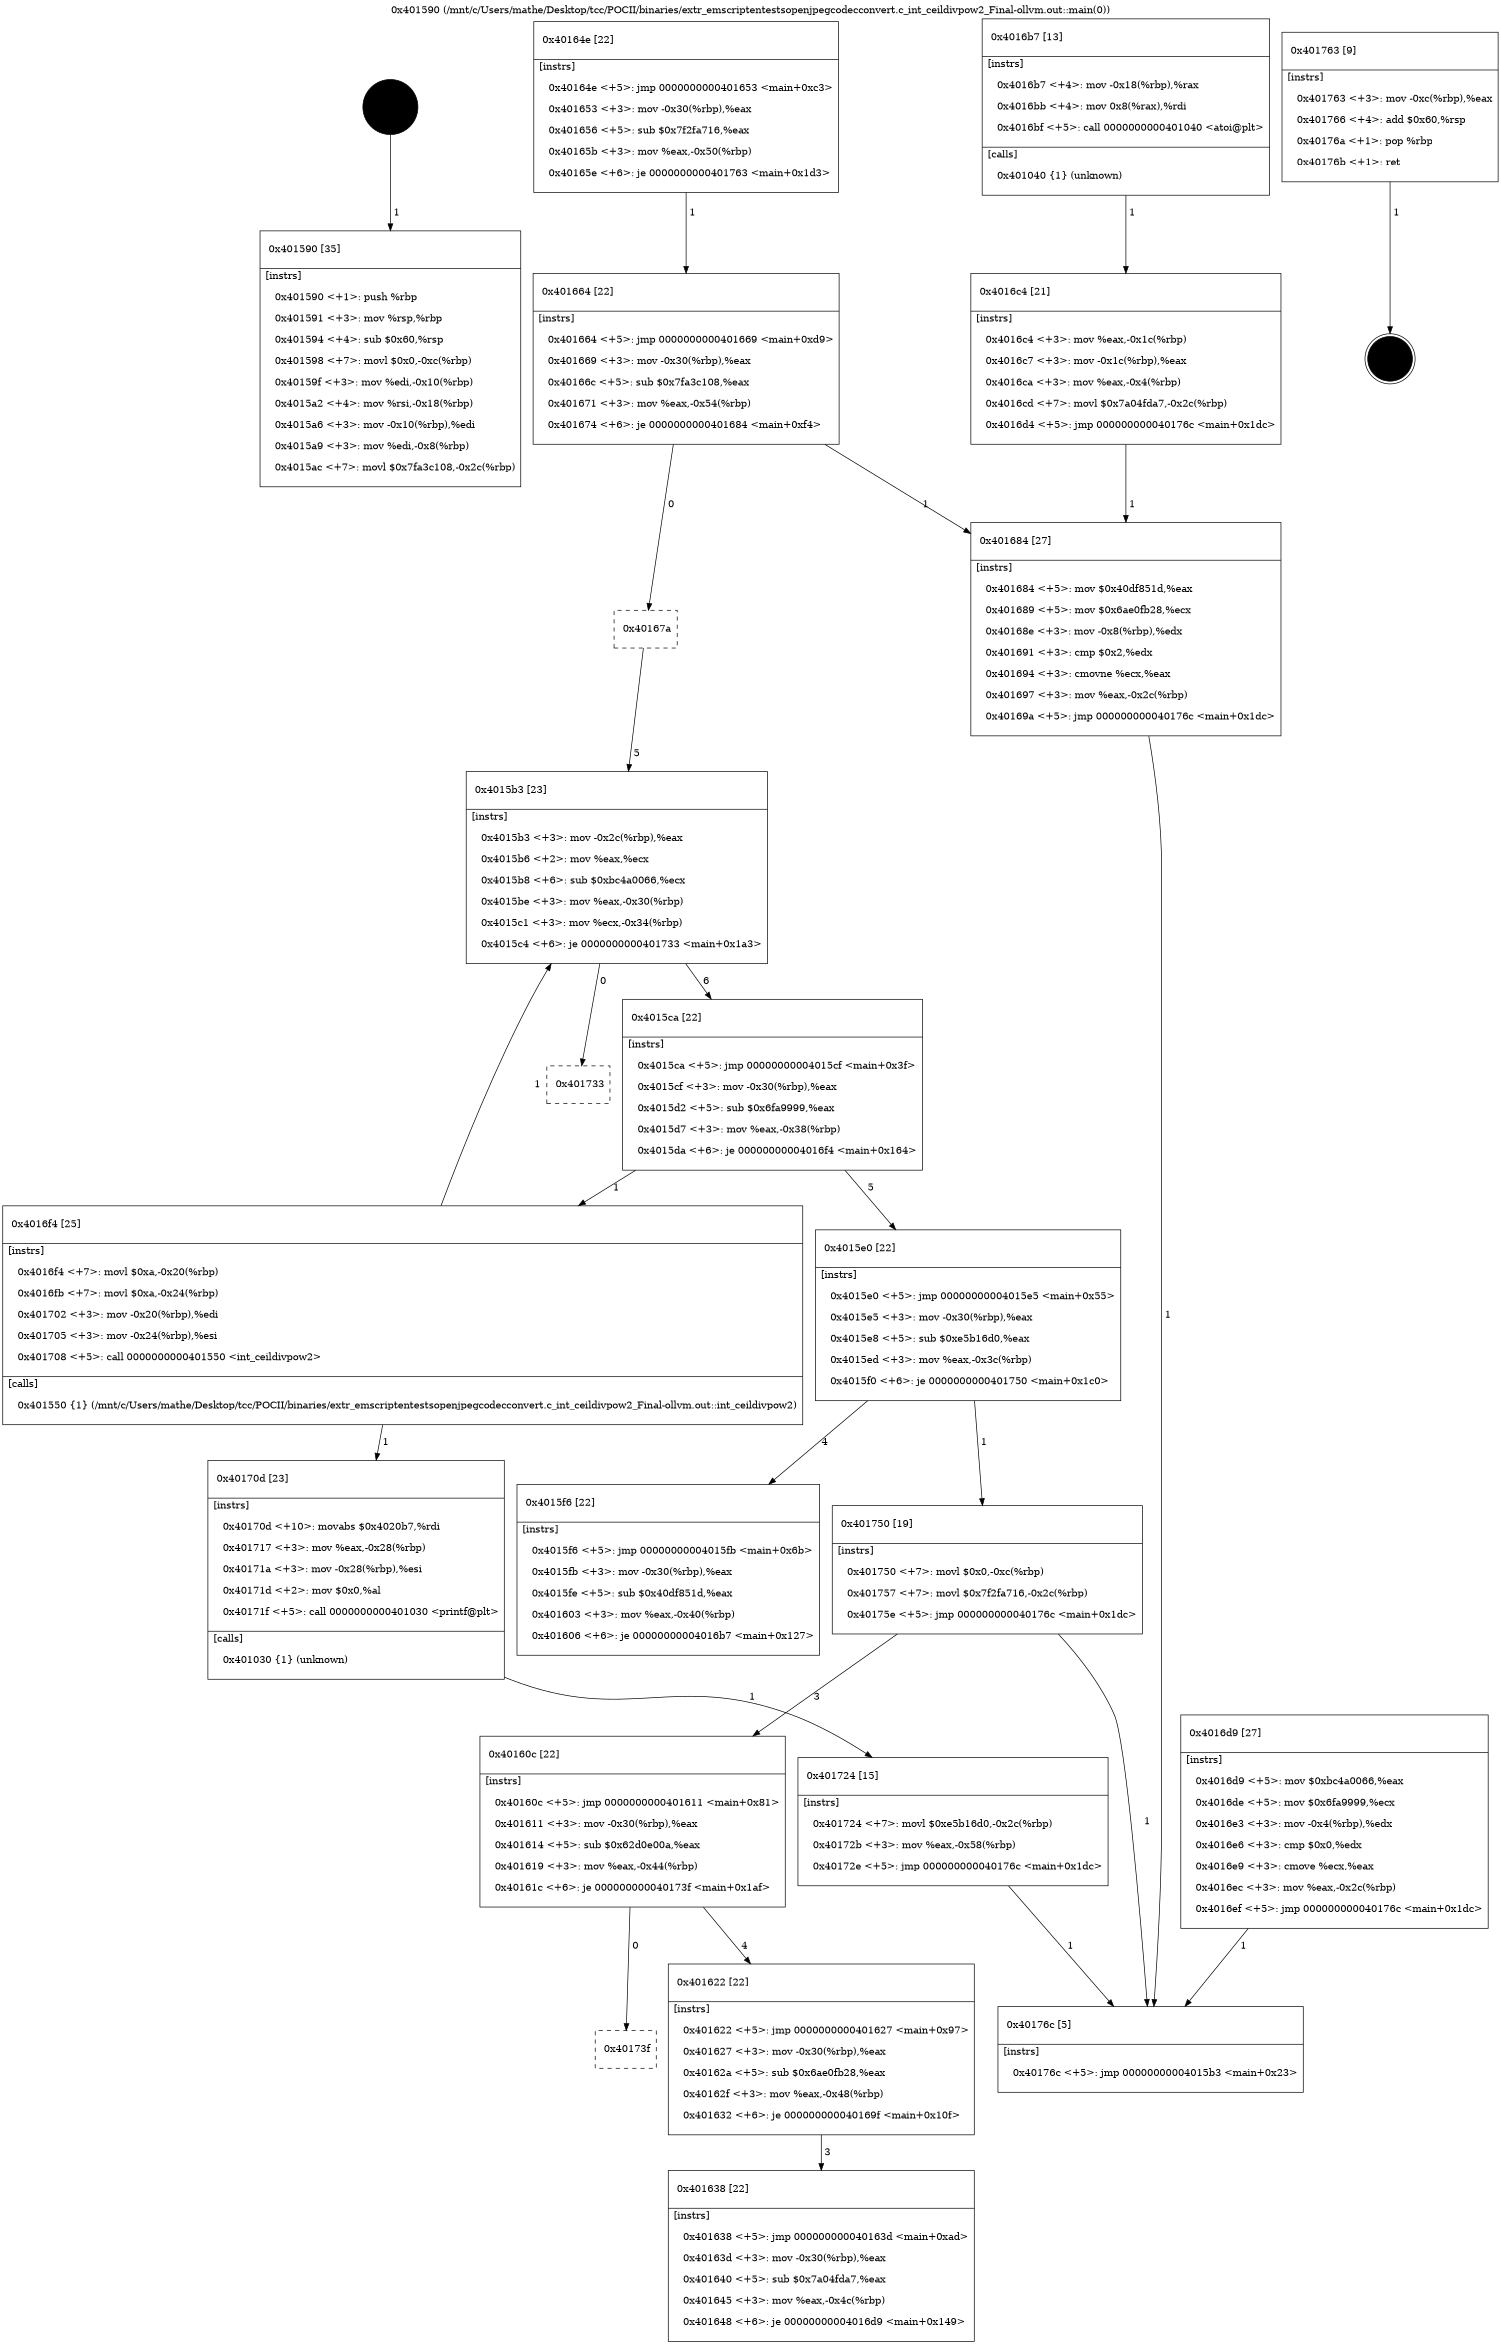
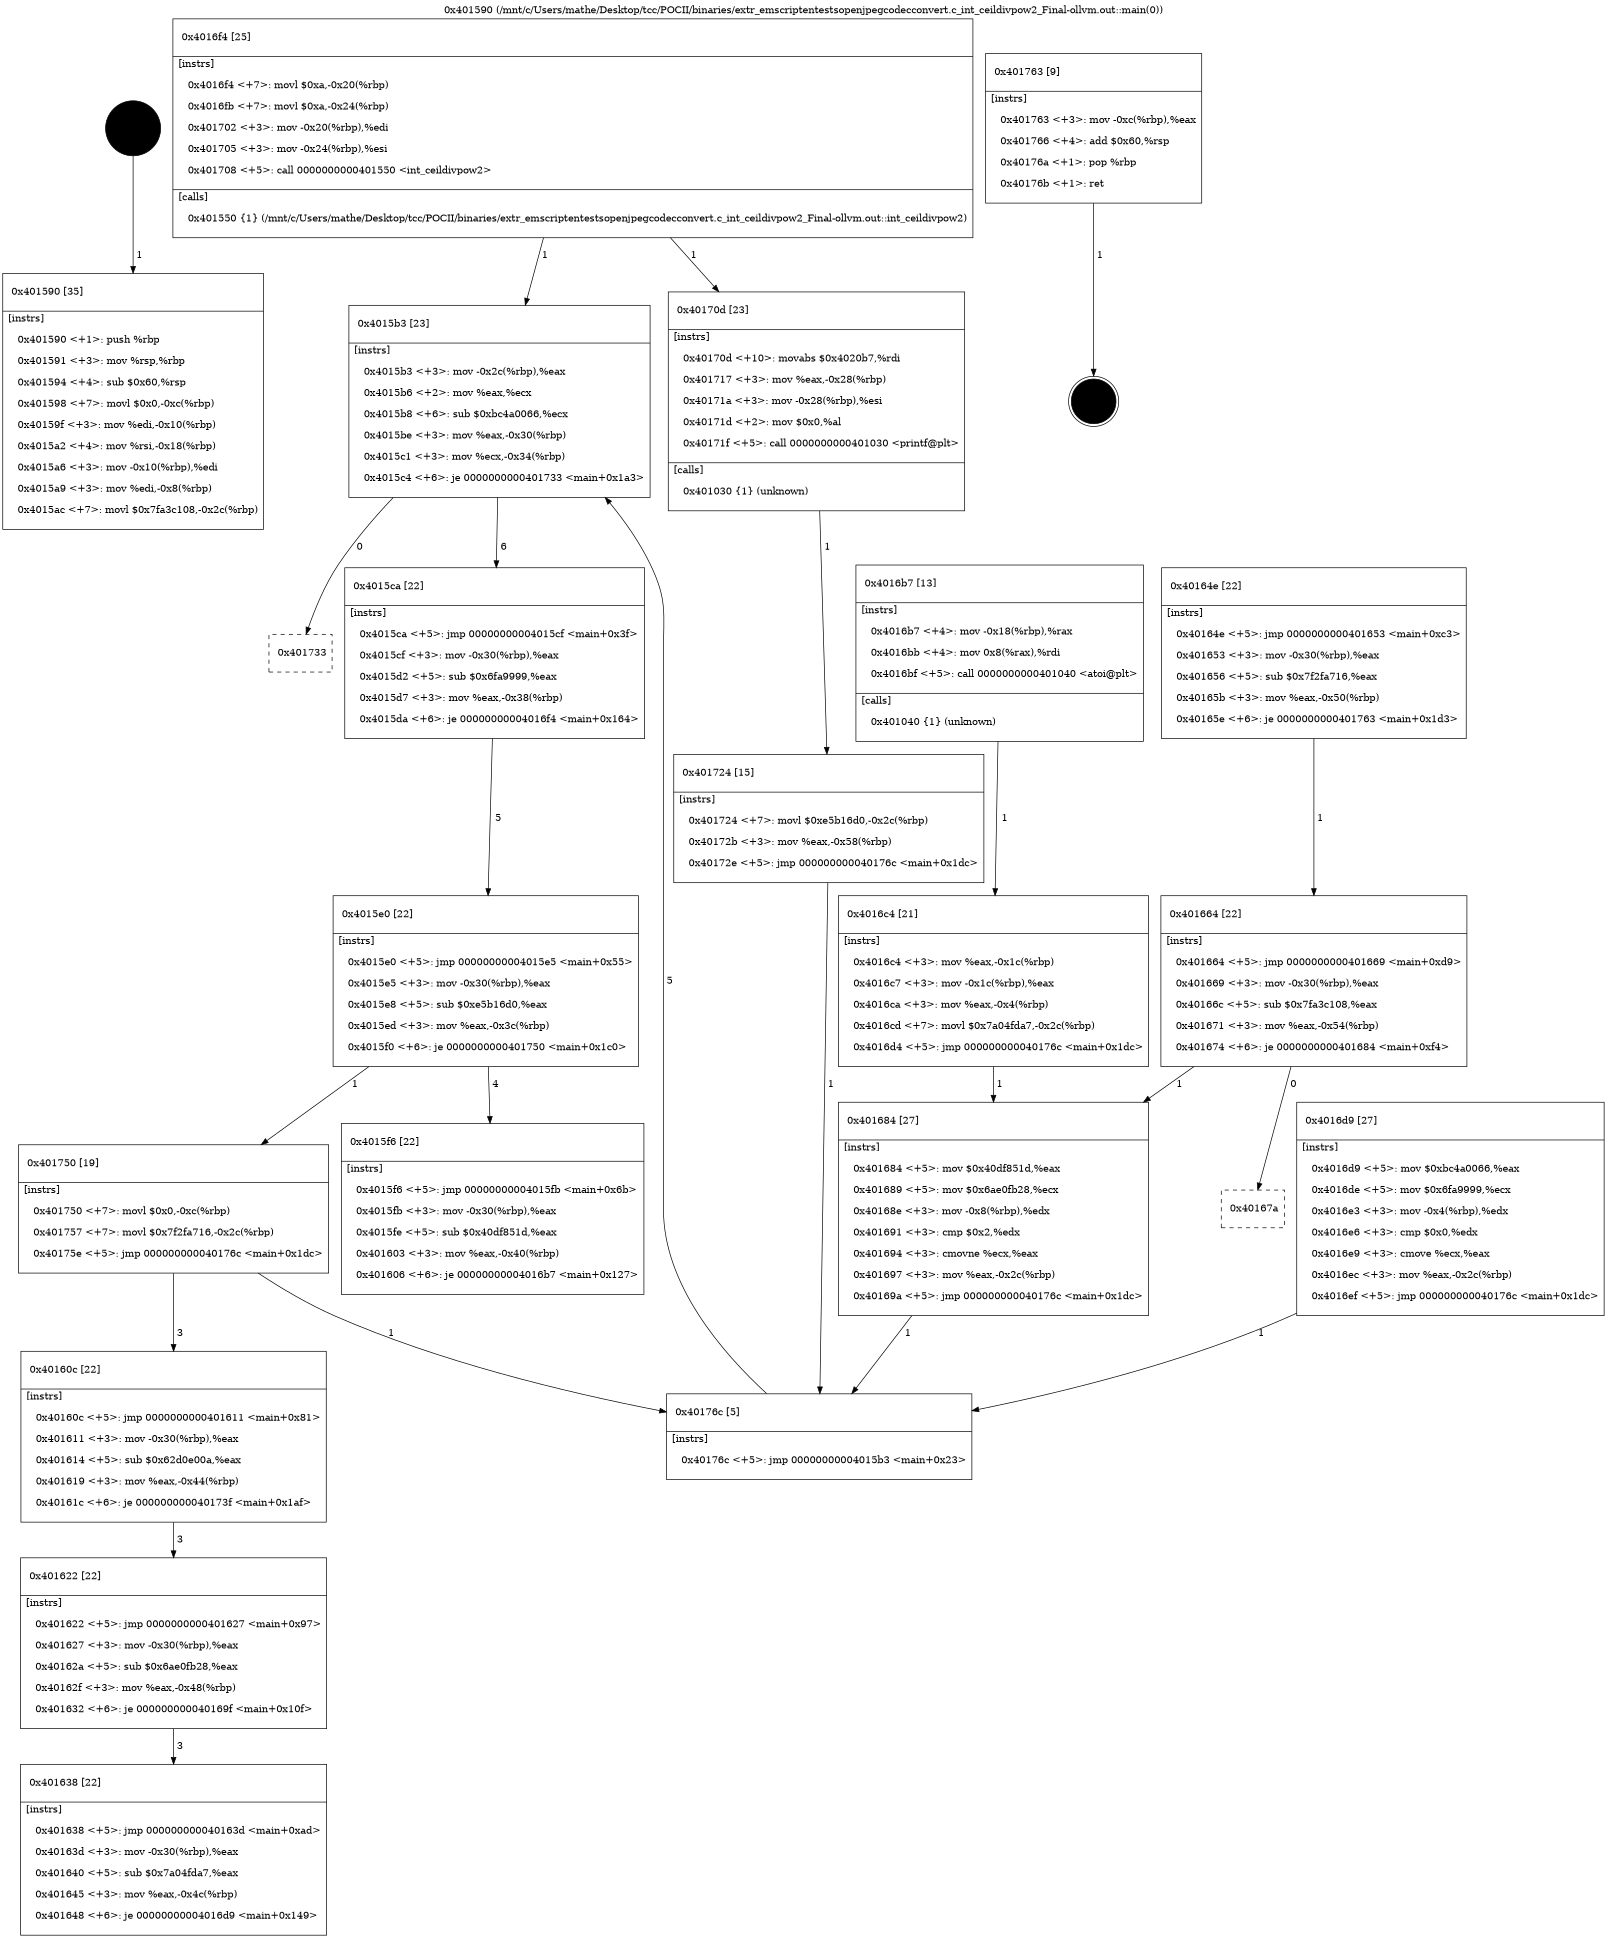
  digraph {
    label="0x401590 (/mnt/c/Users/mathe/Desktop/tcc/POCII/binaries/extr_emscriptentestsopenjpegcodecconvert.c_int_ceildivpow2_Final-ollvm.out::main(0))"
    labelloc=t
    node [shape=record]
    Entry [fillcolor=black height=0.3 shape=circle style=filled width=0.3]
    n2 [label="{\n     0x401590 [35]\l\n     | [instrs]\l\n     &nbsp;&nbsp;0x401590 \<+1\>: push %rbp\l\n     &nbsp;&nbsp;0x401591 \<+3\>: mov %rsp,%rbp\l\n     &nbsp;&nbsp;0x401594 \<+4\>: sub $0x60,%rsp\l\n     &nbsp;&nbsp;0x401598 \<+7\>: movl $0x0,-0xc(%rbp)\l\n     &nbsp;&nbsp;0x40159f \<+3\>: mov %edi,-0x10(%rbp)\l\n     &nbsp;&nbsp;0x4015a2 \<+4\>: mov %rsi,-0x18(%rbp)\l\n     &nbsp;&nbsp;0x4015a6 \<+3\>: mov -0x10(%rbp),%edi\l\n     &nbsp;&nbsp;0x4015a9 \<+3\>: mov %edi,-0x8(%rbp)\l\n     &nbsp;&nbsp;0x4015ac \<+7\>: movl $0x7fa3c108,-0x2c(%rbp)\l\n  }"]
    n3 [label="{\n     0x4015b3 [23]\l\n     | [instrs]\l\n     &nbsp;&nbsp;0x4015b3 \<+3\>: mov -0x2c(%rbp),%eax\l\n     &nbsp;&nbsp;0x4015b6 \<+2\>: mov %eax,%ecx\l\n     &nbsp;&nbsp;0x4015b8 \<+6\>: sub $0xbc4a0066,%ecx\l\n     &nbsp;&nbsp;0x4015be \<+3\>: mov %eax,-0x30(%rbp)\l\n     &nbsp;&nbsp;0x4015c1 \<+3\>: mov %ecx,-0x34(%rbp)\l\n     &nbsp;&nbsp;0x4015c4 \<+6\>: je 0000000000401733 \<main+0x1a3\>\l\n  }"]
    n4 [label="{\n     0x401733\l\n  }" style=dashed]
    n5 [label="{\n     0x4015ca [22]\l\n     | [instrs]\l\n     &nbsp;&nbsp;0x4015ca \<+5\>: jmp 00000000004015cf \<main+0x3f\>\l\n     &nbsp;&nbsp;0x4015cf \<+3\>: mov -0x30(%rbp),%eax\l\n     &nbsp;&nbsp;0x4015d2 \<+5\>: sub $0x6fa9999,%eax\l\n     &nbsp;&nbsp;0x4015d7 \<+3\>: mov %eax,-0x38(%rbp)\l\n     &nbsp;&nbsp;0x4015da \<+6\>: je 00000000004016f4 \<main+0x164\>\l\n  }"]
    n6 [label="{\n     0x4016f4 [25]\l\n     | [instrs]\l\n     &nbsp;&nbsp;0x4016f4 \<+7\>: movl $0xa,-0x20(%rbp)\l\n     &nbsp;&nbsp;0x4016fb \<+7\>: movl $0xa,-0x24(%rbp)\l\n     &nbsp;&nbsp;0x401702 \<+3\>: mov -0x20(%rbp),%edi\l\n     &nbsp;&nbsp;0x401705 \<+3\>: mov -0x24(%rbp),%esi\l\n     &nbsp;&nbsp;0x401708 \<+5\>: call 0000000000401550 \<int_ceildivpow2\>\l\n     | [calls]\l\n     &nbsp;&nbsp;0x401550 \{1\} (/mnt/c/Users/mathe/Desktop/tcc/POCII/binaries/extr_emscriptentestsopenjpegcodecconvert.c_int_ceildivpow2_Final-ollvm.out::int_ceildivpow2)\l\n  }"]
    n7 [label="{\n     0x4015e0 [22]\l\n     | [instrs]\l\n     &nbsp;&nbsp;0x4015e0 \<+5\>: jmp 00000000004015e5 \<main+0x55\>\l\n     &nbsp;&nbsp;0x4015e5 \<+3\>: mov -0x30(%rbp),%eax\l\n     &nbsp;&nbsp;0x4015e8 \<+5\>: sub $0xe5b16d0,%eax\l\n     &nbsp;&nbsp;0x4015ed \<+3\>: mov %eax,-0x3c(%rbp)\l\n     &nbsp;&nbsp;0x4015f0 \<+6\>: je 0000000000401750 \<main+0x1c0\>\l\n  }"]
    n8 [label="{\n     0x40170d [23]\l\n     | [instrs]\l\n     &nbsp;&nbsp;0x40170d \<+10\>: movabs $0x4020b7,%rdi\l\n     &nbsp;&nbsp;0x401717 \<+3\>: mov %eax,-0x28(%rbp)\l\n     &nbsp;&nbsp;0x40171a \<+3\>: mov -0x28(%rbp),%esi\l\n     &nbsp;&nbsp;0x40171d \<+2\>: mov $0x0,%al\l\n     &nbsp;&nbsp;0x40171f \<+5\>: call 0000000000401030 \<printf@plt\>\l\n     | [calls]\l\n     &nbsp;&nbsp;0x401030 \{1\} (unknown)\l\n  }"]
    n9 [label="{\n     0x401750 [19]\l\n     | [instrs]\l\n     &nbsp;&nbsp;0x401750 \<+7\>: movl $0x0,-0xc(%rbp)\l\n     &nbsp;&nbsp;0x401757 \<+7\>: movl $0x7f2fa716,-0x2c(%rbp)\l\n     &nbsp;&nbsp;0x40175e \<+5\>: jmp 000000000040176c \<main+0x1dc\>\l\n  }"]
    n10 [label="{\n     0x4015f6 [22]\l\n     | [instrs]\l\n     &nbsp;&nbsp;0x4015f6 \<+5\>: jmp 00000000004015fb \<main+0x6b\>\l\n     &nbsp;&nbsp;0x4015fb \<+3\>: mov -0x30(%rbp),%eax\l\n     &nbsp;&nbsp;0x4015fe \<+5\>: sub $0x40df851d,%eax\l\n     &nbsp;&nbsp;0x401603 \<+3\>: mov %eax,-0x40(%rbp)\l\n     &nbsp;&nbsp;0x401606 \<+6\>: je 00000000004016b7 \<main+0x127\>\l\n  }"]
    Exit [fillcolor=black height=0.3 peripheries=2 shape=circle style=filled width=0.3]
    n12 [label="{\n     0x401724 [15]\l\n     | [instrs]\l\n     &nbsp;&nbsp;0x401724 \<+7\>: movl $0xe5b16d0,-0x2c(%rbp)\l\n     &nbsp;&nbsp;0x40172b \<+3\>: mov %eax,-0x58(%rbp)\l\n     &nbsp;&nbsp;0x40172e \<+5\>: jmp 000000000040176c \<main+0x1dc\>\l\n  }"]
    n13 [label="{\n     0x40176c [5]\l\n     | [instrs]\l\n     &nbsp;&nbsp;0x40176c \<+5\>: jmp 00000000004015b3 \<main+0x23\>\l\n  }"]
    n14 [label="{\n     0x40160c [22]\l\n     | [instrs]\l\n     &nbsp;&nbsp;0x40160c \<+5\>: jmp 0000000000401611 \<main+0x81\>\l\n     &nbsp;&nbsp;0x401611 \<+3\>: mov -0x30(%rbp),%eax\l\n     &nbsp;&nbsp;0x401614 \<+5\>: sub $0x62d0e00a,%eax\l\n     &nbsp;&nbsp;0x401619 \<+3\>: mov %eax,-0x44(%rbp)\l\n     &nbsp;&nbsp;0x40161c \<+6\>: je 000000000040173f \<main+0x1af\>\l\n  }"]
    n15 [label="{\n     0x4016b7 [13]\l\n     | [instrs]\l\n     &nbsp;&nbsp;0x4016b7 \<+4\>: mov -0x18(%rbp),%rax\l\n     &nbsp;&nbsp;0x4016bb \<+4\>: mov 0x8(%rax),%rdi\l\n     &nbsp;&nbsp;0x4016bf \<+5\>: call 0000000000401040 \<atoi@plt\>\l\n     | [calls]\l\n     &nbsp;&nbsp;0x401040 \{1\} (unknown)\l\n  }"]
    n16 [label="{\n     0x4016c4 [21]\l\n     | [instrs]\l\n     &nbsp;&nbsp;0x4016c4 \<+3\>: mov %eax,-0x1c(%rbp)\l\n     &nbsp;&nbsp;0x4016c7 \<+3\>: mov -0x1c(%rbp),%eax\l\n     &nbsp;&nbsp;0x4016ca \<+3\>: mov %eax,-0x4(%rbp)\l\n     &nbsp;&nbsp;0x4016cd \<+7\>: movl $0x7a04fda7,-0x2c(%rbp)\l\n     &nbsp;&nbsp;0x4016d4 \<+5\>: jmp 000000000040176c \<main+0x1dc\>\l\n  }"]
-   n17 [label="{\n     0x40173f\l\n  }" style=dashed]
    n18 [label="{\n     0x401622 [22]\l\n     | [instrs]\l\n     &nbsp;&nbsp;0x401622 \<+5\>: jmp 0000000000401627 \<main+0x97\>\l\n     &nbsp;&nbsp;0x401627 \<+3\>: mov -0x30(%rbp),%eax\l\n     &nbsp;&nbsp;0x40162a \<+5\>: sub $0x6ae0fb28,%eax\l\n     &nbsp;&nbsp;0x40162f \<+3\>: mov %eax,-0x48(%rbp)\l\n     &nbsp;&nbsp;0x401632 \<+6\>: je 000000000040169f \<main+0x10f\>\l\n  }"]
    n19 [label="{\n     0x401684 [27]\l\n     | [instrs]\l\n     &nbsp;&nbsp;0x401684 \<+5\>: mov $0x40df851d,%eax\l\n     &nbsp;&nbsp;0x401689 \<+5\>: mov $0x6ae0fb28,%ecx\l\n     &nbsp;&nbsp;0x40168e \<+3\>: mov -0x8(%rbp),%edx\l\n     &nbsp;&nbsp;0x401691 \<+3\>: cmp $0x2,%edx\l\n     &nbsp;&nbsp;0x401694 \<+3\>: cmovne %ecx,%eax\l\n     &nbsp;&nbsp;0x401697 \<+3\>: mov %eax,-0x2c(%rbp)\l\n     &nbsp;&nbsp;0x40169a \<+5\>: jmp 000000000040176c \<main+0x1dc\>\l\n  }"]
    n20 [label="{\n     0x401638 [22]\l\n     | [instrs]\l\n     &nbsp;&nbsp;0x401638 \<+5\>: jmp 000000000040163d \<main+0xad\>\l\n     &nbsp;&nbsp;0x40163d \<+3\>: mov -0x30(%rbp),%eax\l\n     &nbsp;&nbsp;0x401640 \<+5\>: sub $0x7a04fda7,%eax\l\n     &nbsp;&nbsp;0x401645 \<+3\>: mov %eax,-0x4c(%rbp)\l\n     &nbsp;&nbsp;0x401648 \<+6\>: je 00000000004016d9 \<main+0x149\>\l\n  }"]
    n21 [label="{\n     0x4016d9 [27]\l\n     | [instrs]\l\n     &nbsp;&nbsp;0x4016d9 \<+5\>: mov $0xbc4a0066,%eax\l\n     &nbsp;&nbsp;0x4016de \<+5\>: mov $0x6fa9999,%ecx\l\n     &nbsp;&nbsp;0x4016e3 \<+3\>: mov -0x4(%rbp),%edx\l\n     &nbsp;&nbsp;0x4016e6 \<+3\>: cmp $0x0,%edx\l\n     &nbsp;&nbsp;0x4016e9 \<+3\>: cmove %ecx,%eax\l\n     &nbsp;&nbsp;0x4016ec \<+3\>: mov %eax,-0x2c(%rbp)\l\n     &nbsp;&nbsp;0x4016ef \<+5\>: jmp 000000000040176c \<main+0x1dc\>\l\n  }"]
    n22 [label="{\n     0x40164e [22]\l\n     | [instrs]\l\n     &nbsp;&nbsp;0x40164e \<+5\>: jmp 0000000000401653 \<main+0xc3\>\l\n     &nbsp;&nbsp;0x401653 \<+3\>: mov -0x30(%rbp),%eax\l\n     &nbsp;&nbsp;0x401656 \<+5\>: sub $0x7f2fa716,%eax\l\n     &nbsp;&nbsp;0x40165b \<+3\>: mov %eax,-0x50(%rbp)\l\n     &nbsp;&nbsp;0x40165e \<+6\>: je 0000000000401763 \<main+0x1d3\>\l\n  }"]
    n23 [label="{\n     0x401664 [22]\l\n     | [instrs]\l\n     &nbsp;&nbsp;0x401664 \<+5\>: jmp 0000000000401669 \<main+0xd9\>\l\n     &nbsp;&nbsp;0x401669 \<+3\>: mov -0x30(%rbp),%eax\l\n     &nbsp;&nbsp;0x40166c \<+5\>: sub $0x7fa3c108,%eax\l\n     &nbsp;&nbsp;0x401671 \<+3\>: mov %eax,-0x54(%rbp)\l\n     &nbsp;&nbsp;0x401674 \<+6\>: je 0000000000401684 \<main+0xf4\>\l\n  }"]
    n24 [label="{\n     0x401763 [9]\l\n     | [instrs]\l\n     &nbsp;&nbsp;0x401763 \<+3\>: mov -0xc(%rbp),%eax\l\n     &nbsp;&nbsp;0x401766 \<+4\>: add $0x60,%rsp\l\n     &nbsp;&nbsp;0x40176a \<+1\>: pop %rbp\l\n     &nbsp;&nbsp;0x40176b \<+1\>: ret\l\n  }"]
    n25 [label="{\n     0x40167a\l\n  }" style=dashed]
    Entry -> n2 [label=" 1"]
    n3 -> n4 [label=" 0"]
    n3 -> n5 [label=" 6"]
-   n5 -> n6 [label=" 1"]
    n5 -> n7 [label=" 5"]
    n6 -> n3 [label=" 1"]
    n6 -> n8 [label=" 1"]
    n7 -> n9 [label=" 1"]
    n7 -> n10 [label=" 4"]
    n8 -> n12 [label=" 1"]
    n9 -> n13 [label=" 1"]
    n9 -> n14 [label=" 3"]
    n12 -> n13 [label=" 1"]
-   n25 -> n3 [label=" 5"]
-   n14 -> n17 [label=" 0"]
-   n14 -> n18 [label=" 4"]
+   n13 -> n3 [label=" 5"]
+   n14 -> n18 [label=" 3"]
    n15 -> n16 [label=" 1"]
    n16 -> n19 [label=" 1"]
    n18 -> n20 [label=" 3"]
    n19 -> n13 [label=" 1"]
    n21 -> n13 [label=" 1"]
    n22 -> n23 [label=" 1"]
    n23 -> n19 [label=" 1"]
    n23 -> n25 [label=" 0"]
    n24 -> Exit [label=" 1"]
  }
